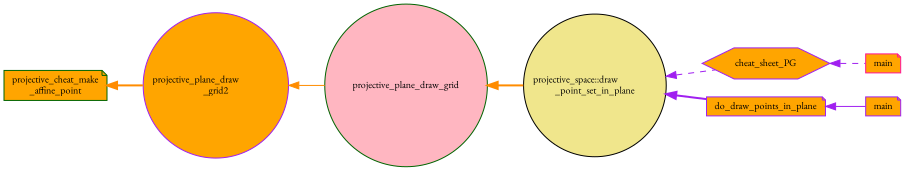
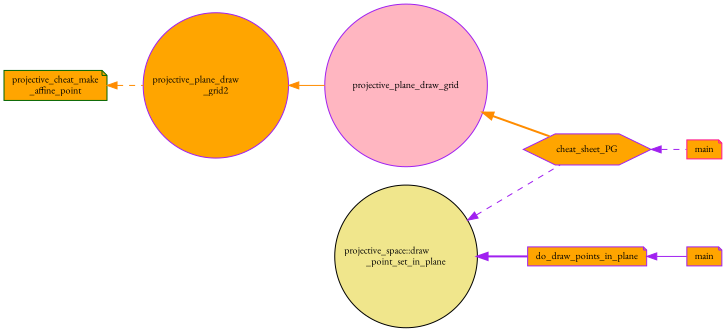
  digraph {
    fontname="EB Garamond"
    rankdir=LR
    node [color=purple fillcolor=orange fontname="EB Garamond" fontsize=10 shape=note style=filled]
    edge [color=purple dir=back fontname="EB Garamond" fontsize=10 labelfontname=Helvetica labelfontsize=10 style=bold]
    n1 [color=darkgreen fontcolor=black height=0.2 label="projective_cheat_make\l_affine_point" width=0.4]
    n2 [height=0.2 label="projective_plane_draw\l_grid2" shape=circle width=0.4]
-   n3 [color=darkgreen fillcolor=lightpink height=0.2 label=projective_plane_draw_grid shape=circle width=0.4]
+   n3 [fillcolor=lightpink height=0.2 label=projective_plane_draw_grid shape=circle width=0.4]
    n4 [color=black fillcolor=khaki height=0.2 label="projective_space::draw\l_point_set_in_plane" shape=circle width=0.4]
    n5 [height=0.2 label=cheat_sheet_PG shape=hexagon width=0.4]
    n6 [height=0.2 label=do_draw_points_in_plane width=0.4]
    n7 [color=deeppink height=0.2 label=main width=0.4]
    n8 [height=0.2 label=main width=0.4]
-   n1 -> n2 [color=darkorange]
+   n1 -> n2 [color=darkorange style=dashed]
    n2 -> n3 [color=darkorange style=solid]
-   n3 -> n4 [color=darkorange]
+   n3 -> n5 [color=darkorange]
    n4 -> n5 [style=dashed]
    n4 -> n6
    n5 -> n7 [style=dashed]
    n6 -> n8 [style=solid]
  }
